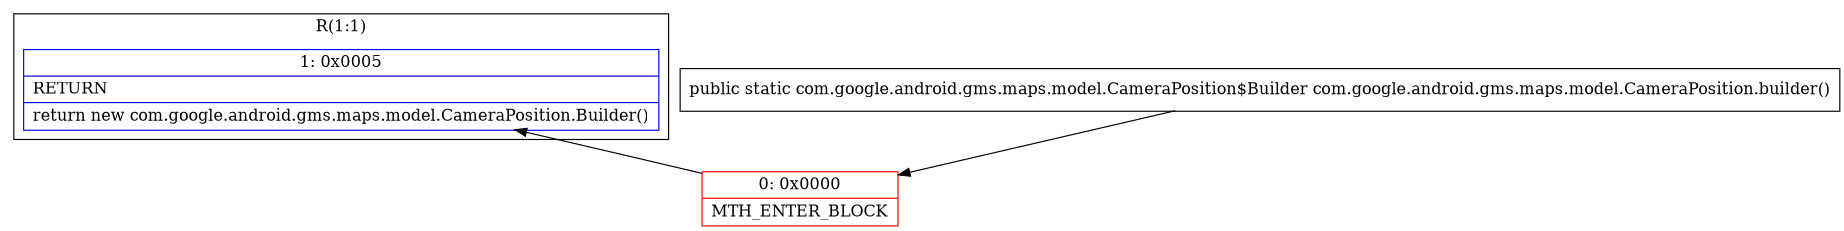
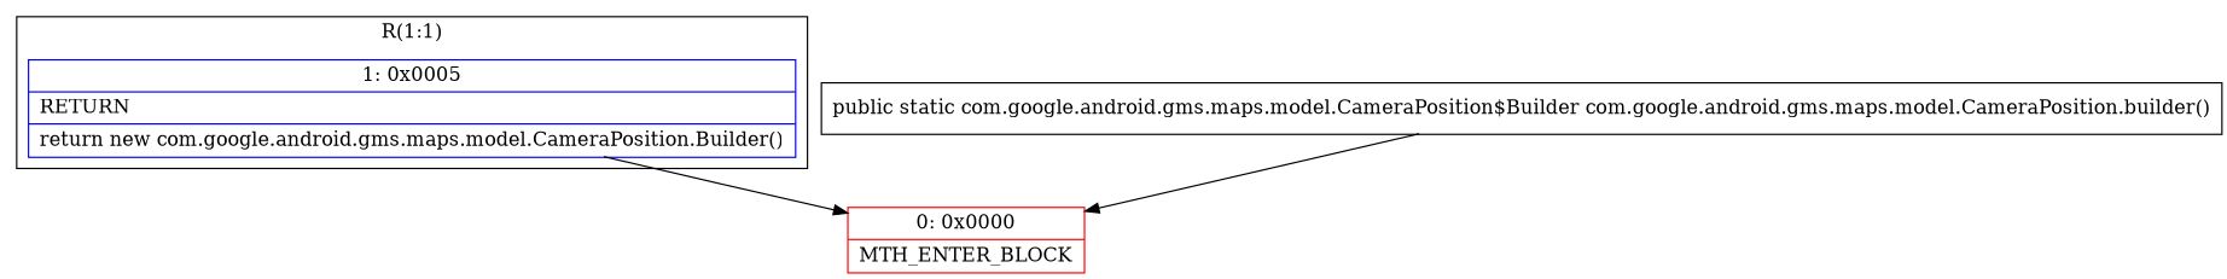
  digraph {
    node [shape=record]
    n1 [color=blue label="{1\:\ 0x0005|RETURN\l|return new com.google.android.gms.maps.model.CameraPosition.Builder()\l}"]
    n2 [color=red label="{0\:\ 0x0000|MTH_ENTER_BLOCK\l}"]
    n3 [label="{public static com.google.android.gms.maps.model.CameraPosition$Builder com.google.android.gms.maps.model.CameraPosition.builder() }"]
    subgraph cluster_1 {
      label="R(1:1)"
      n1
    }
-   n2 -> n1
+   n1 -> n2
    n3 -> n2
  }
